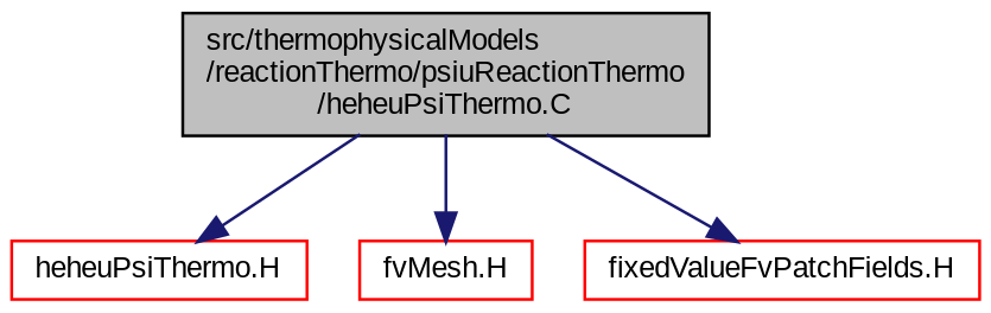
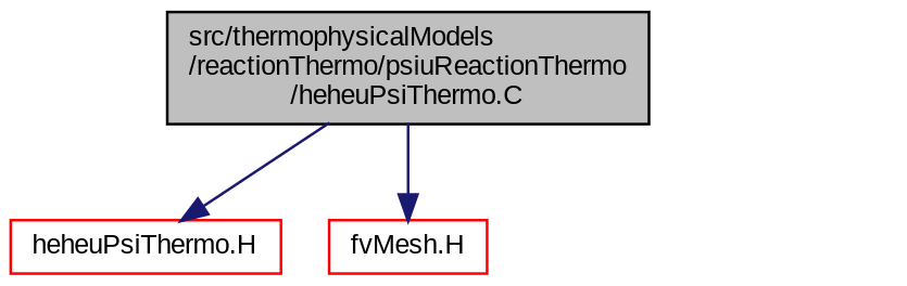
  digraph {
    fontname="Liberation Sans"
    node [color=red fontname="Liberation Sans" fontsize=10 shape=record]
    edge [color=midnightblue fontname="Liberation Sans" fontsize=10 labelfontname=Helvetica labelfontsize=10 style=solid]
    n1 [color=black fillcolor=grey75 fontcolor=black height=0.2 label="src/thermophysicalModels\l/reactionThermo/psiuReactionThermo\l/heheuPsiThermo.C" style=filled width=0.4]
    n2 [height=0.2 label="heheuPsiThermo.H" width=0.4]
    n3 [height=0.2 label="fvMesh.H" width=0.4]
-   n4 [height=0.2 label="fixedValueFvPatchFields.H" width=0.4]
    n1 -> n2
    n1 -> n3
-   n1 -> n4
  }
